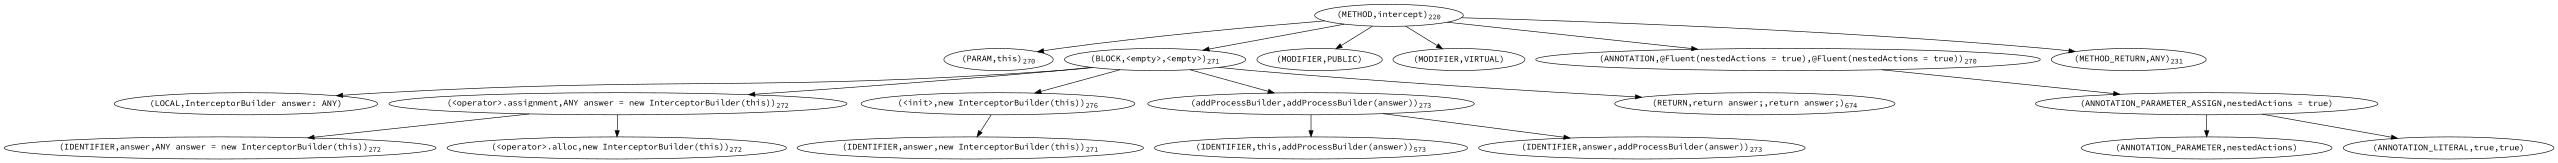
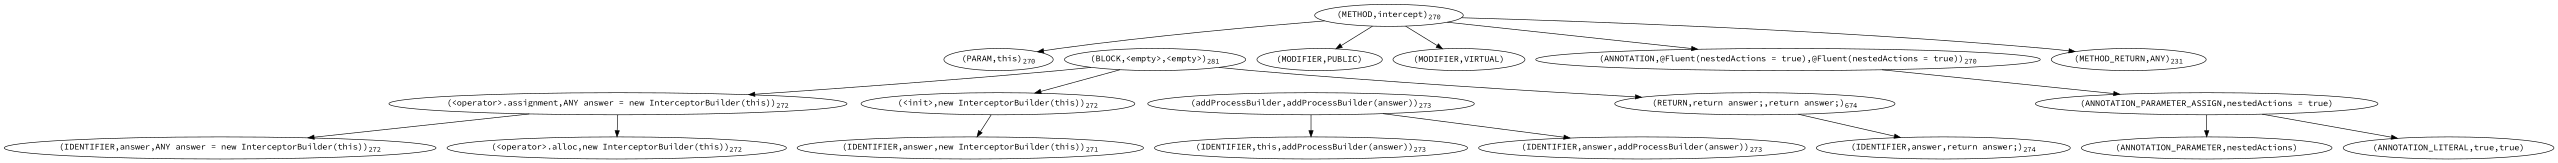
  digraph {
    fontname="Source Code Pro"
    node [fontname="Source Code Pro"]
    edge [fontname="Source Code Pro"]
-   n1 [label=<(METHOD,intercept)<SUB>220</SUB>>]
+   n1 [label=<(METHOD,intercept)<SUB>270</SUB>>]
    n2 [label=<(PARAM,this)<SUB>270</SUB>>]
-   n3 [label=<(BLOCK,&lt;empty&gt;,&lt;empty&gt;)<SUB>271</SUB>>]
+   n3 [label=<(BLOCK,&lt;empty&gt;,&lt;empty&gt;)<SUB>281</SUB>>]
    n4 [label=<(MODIFIER,PUBLIC)>]
    n5 [label=<(MODIFIER,VIRTUAL)>]
    n6 [label=<(ANNOTATION,@Fluent(nestedActions = true),@Fluent(nestedActions = true))<SUB>270</SUB>>]
    n7 [label=<(METHOD_RETURN,ANY)<SUB>231</SUB>>]
-   n8 [label=<(LOCAL,InterceptorBuilder answer: ANY)>]
    n9 [label=<(&lt;operator&gt;.assignment,ANY answer = new InterceptorBuilder(this))<SUB>272</SUB>>]
-   n10 [label=<(&lt;init&gt;,new InterceptorBuilder(this))<SUB>276</SUB>>]
+   n10 [label=<(&lt;init&gt;,new InterceptorBuilder(this))<SUB>272</SUB>>]
    n11 [label=<(addProcessBuilder,addProcessBuilder(answer))<SUB>273</SUB>>]
    n12 [label=<(RETURN,return answer;,return answer;)<SUB>674</SUB>>]
    n13 [label=<(ANNOTATION_PARAMETER_ASSIGN,nestedActions = true)>]
    n14 [label=<(IDENTIFIER,answer,ANY answer = new InterceptorBuilder(this))<SUB>272</SUB>>]
    n15 [label=<(&lt;operator&gt;.alloc,new InterceptorBuilder(this))<SUB>272</SUB>>]
    n16 [label=<(IDENTIFIER,answer,new InterceptorBuilder(this))<SUB>271</SUB>>]
-   n17 [label=<(IDENTIFIER,this,addProcessBuilder(answer))<SUB>573</SUB>>]
+   n17 [label=<(IDENTIFIER,this,addProcessBuilder(answer))<SUB>273</SUB>>]
    n18 [label=<(IDENTIFIER,answer,addProcessBuilder(answer))<SUB>273</SUB>>]
+   n19 [label=<(IDENTIFIER,answer,return answer;)<SUB>274</SUB>>]
    n20 [label=<(ANNOTATION_PARAMETER,nestedActions)>]
    n21 [label=<(ANNOTATION_LITERAL,true,true)>]
    n1 -> n2
-   n1 -> n3
    n1 -> n4
    n1 -> n5
    n1 -> n6
    n1 -> n7
-   n3 -> n8
    n3 -> n9
    n3 -> n10
-   n3 -> n11
    n3 -> n12
    n6 -> n13
    n9 -> n14
    n9 -> n15
    n10 -> n16
    n11 -> n17
    n11 -> n18
+   n12 -> n19
    n13 -> n20
    n13 -> n21
  }
